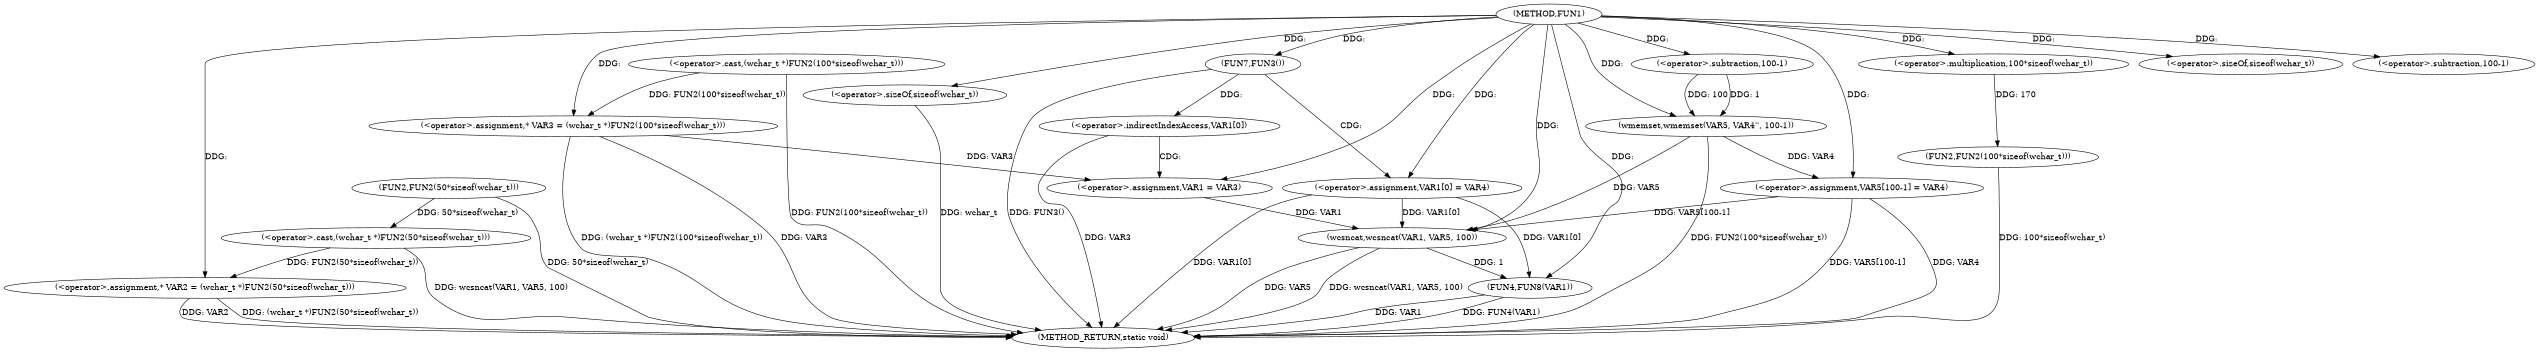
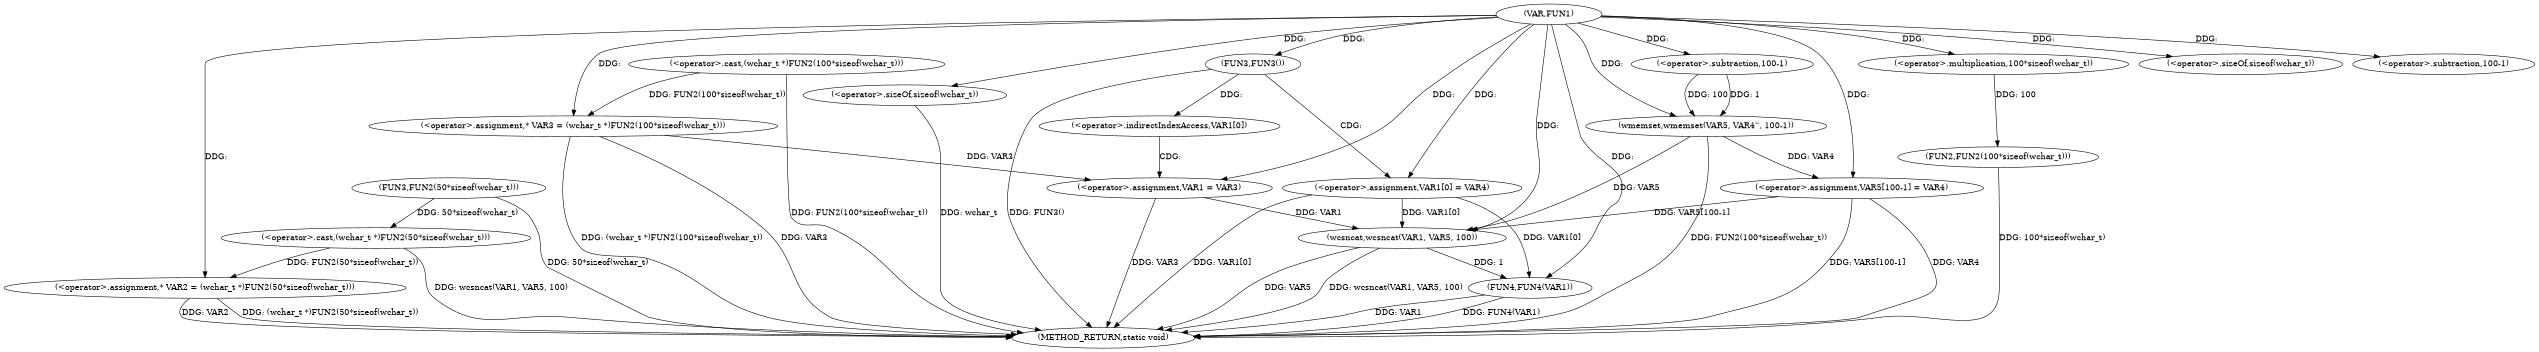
  digraph {
-   n1 [label="(METHOD,FUN1)"]
+   n1 [label="(VAR,FUN1)"]
    n2 [label="(<operator>.assignment,* VAR2 = (wchar_t *)FUN2(50*sizeof(wchar_t)))"]
    n3 [label="(<operator>.sizeOf,sizeof(wchar_t))"]
    n4 [label="(<operator>.assignment,* VAR3 = (wchar_t *)FUN2(100*sizeof(wchar_t)))"]
    n5 [label="(<operator>.multiplication,100*sizeof(wchar_t))"]
    n6 [label="(<operator>.sizeOf,sizeof(wchar_t))"]
-   n7 [label="(FUN7,FUN3())"]
+   n7 [label="(FUN3,FUN3())"]
    n8 [label="(<operator>.assignment,VAR1 = VAR3)"]
    n9 [label="(<operator>.assignment,VAR1[0] = VAR4)"]
    n10 [label="(wmemset,wmemset(VAR5, VAR4'', 100-1))"]
    n11 [label="(<operator>.subtraction,100-1)"]
    n12 [label="(<operator>.assignment,VAR5[100-1] = VAR4)"]
    n13 [label="(<operator>.subtraction,100-1)"]
    n14 [label="(wcsncat,wcsncat(VAR1, VAR5, 100))"]
-   n15 [label="(FUN4,FUN8(VAR1))"]
+   n15 [label="(FUN4,FUN4(VAR1))"]
    n16 [label="(METHOD_RETURN,static void)"]
    n17 [label="(FUN2,FUN2(100*sizeof(wchar_t)))"]
    n18 [label="(<operator>.indirectIndexAccess,VAR1[0])"]
    n19 [label="(<operator>.cast,(wchar_t *)FUN2(50*sizeof(wchar_t)))"]
-   n20 [label="(FUN2,FUN2(50*sizeof(wchar_t)))"]
+   n20 [label="(FUN3,FUN2(50*sizeof(wchar_t)))"]
    n21 [label="(<operator>.cast,(wchar_t *)FUN2(100*sizeof(wchar_t)))"]
    n1 -> n2 [label="DDG: "]
    n1 -> n3 [label="DDG: "]
    n1 -> n4 [label="DDG: "]
    n1 -> n5 [label="DDG: "]
    n1 -> n6 [label="DDG: "]
    n1 -> n7 [label="DDG: "]
    n1 -> n8 [label="DDG: "]
    n1 -> n9 [label="DDG: "]
    n1 -> n10 [label="DDG: "]
    n1 -> n11 [label="DDG: "]
    n1 -> n12 [label="DDG: "]
    n1 -> n13 [label="DDG: "]
    n1 -> n14 [label="DDG: "]
    n1 -> n15 [label="DDG: "]
    n2 -> n16 [label="DDG: VAR2"]
    n2 -> n16 [label="DDG: (wchar_t *)FUN2(50*sizeof(wchar_t))"]
    n4 -> n8 [label="DDG: VAR3"]
    n4 -> n16 [label="DDG: (wchar_t *)FUN2(100*sizeof(wchar_t))"]
    n4 -> n16 [label="DDG: VAR3"]
-   n5 -> n17 [label="DDG: 170"]
+   n5 -> n17 [label="DDG: 100"]
    n6 -> n16 [label="DDG: wchar_t"]
    n7 -> n9 [label="CDG: "]
    n7 -> n16 [label="DDG: FUN3()"]
    n7 -> n18 [label="DDG: "]
    n8 -> n14 [label="DDG: VAR1"]
-   n18 -> n16 [label="DDG: VAR3"]
+   n8 -> n16 [label="DDG: VAR3"]
    n9 -> n14 [label="DDG: VAR1[0]"]
    n9 -> n15 [label="DDG: VAR1[0]"]
    n9 -> n16 [label="DDG: VAR1[0]"]
    n10 -> n12 [label="DDG: VAR4"]
    n10 -> n14 [label="DDG: VAR5"]
    n10 -> n16 [label="DDG: FUN2(100*sizeof(wchar_t))"]
    n11 -> n10 [label="DDG: 100"]
    n11 -> n10 [label="DDG: 1"]
    n12 -> n14 [label="DDG: VAR5[100-1]"]
    n12 -> n16 [label="DDG: VAR4"]
    n12 -> n16 [label="DDG: VAR5[100-1]"]
    n14 -> n15 [label="DDG: 1"]
    n14 -> n16 [label="DDG: VAR5"]
    n14 -> n16 [label="DDG: wcsncat(VAR1, VAR5, 100)"]
    n15 -> n16 [label="DDG: FUN4(VAR1)"]
    n15 -> n16 [label="DDG: VAR1"]
    n17 -> n16 [label="DDG: 100*sizeof(wchar_t)"]
    n18 -> n8 [label="CDG: "]
    n19 -> n2 [label="DDG: FUN2(50*sizeof(wchar_t))"]
    n19 -> n16 [label="DDG: wcsncat(VAR1, VAR5, 100)"]
    n20 -> n16 [label="DDG: 50*sizeof(wchar_t)"]
    n20 -> n19 [label="DDG: 50*sizeof(wchar_t)"]
    n21 -> n4 [label="DDG: FUN2(100*sizeof(wchar_t))"]
    n21 -> n16 [label="DDG: FUN2(100*sizeof(wchar_t))"]
  }
